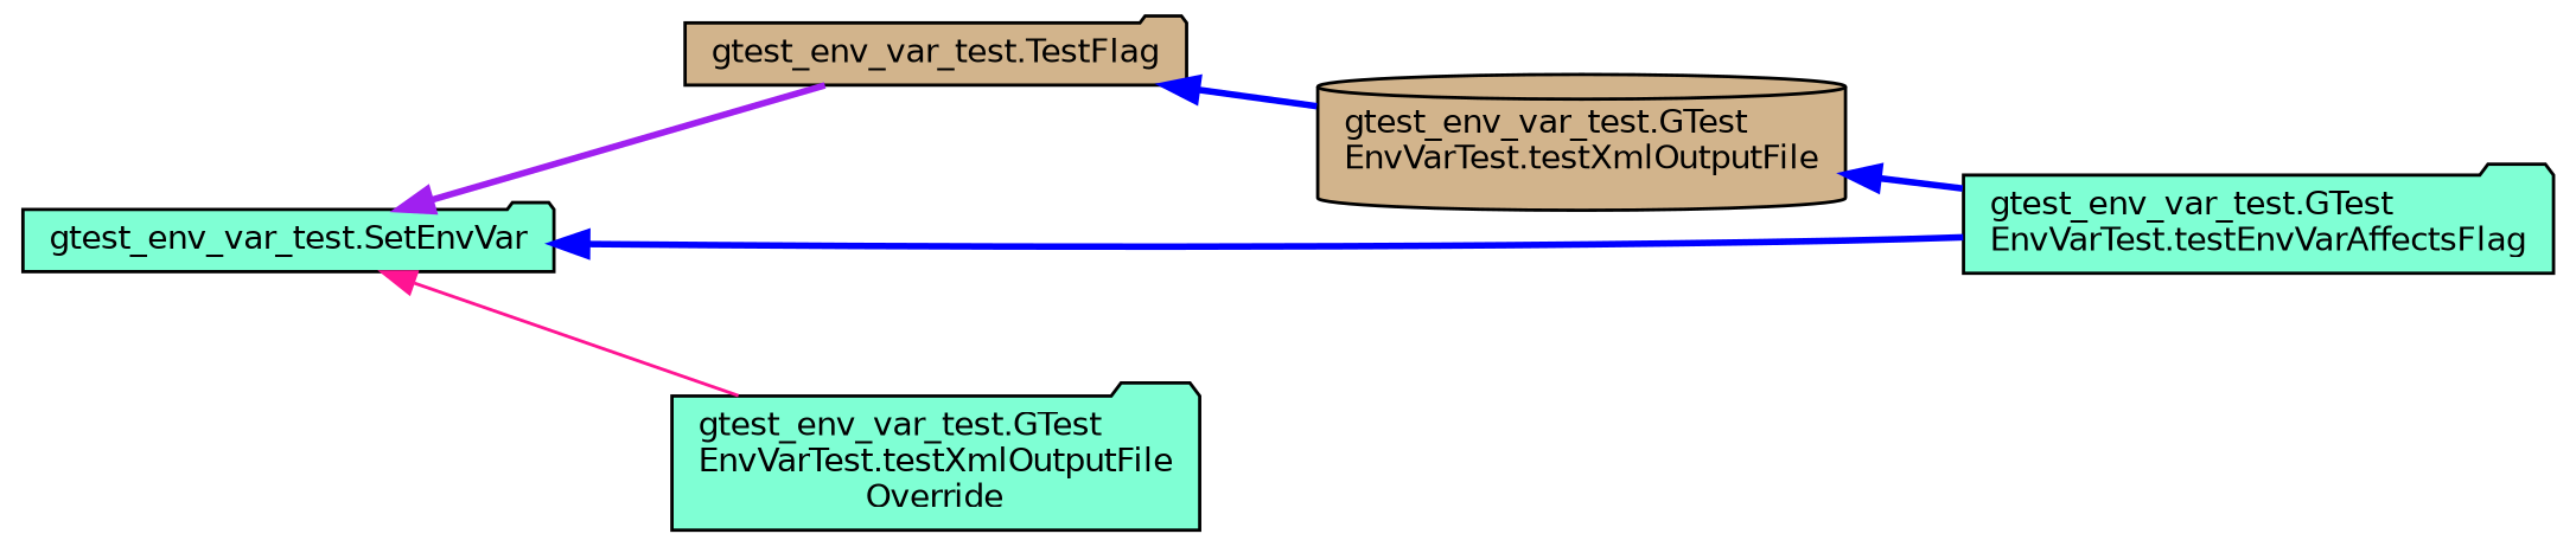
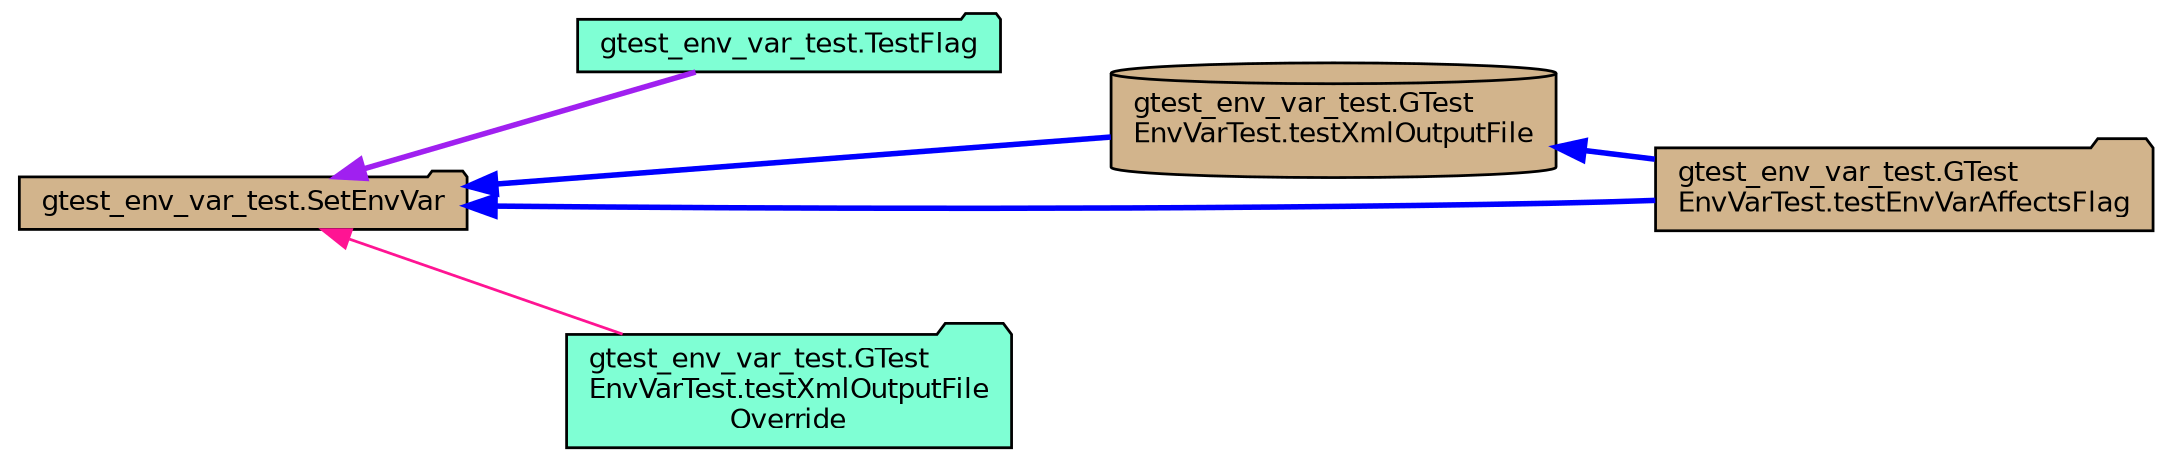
  digraph {
    rankdir=LR
    node [color=black fillcolor=tan fontname=Helvetica fontsize=10 shape=folder style=filled]
    edge [color=blue dir=back fontname=Helvetica fontsize=10 labelfontname=Helvetica labelfontsize=10 style=bold]
-   n1 [fillcolor=aquamarine fontcolor=black height=0.2 label="gtest_env_var_test.SetEnvVar" width=0.4]
-   n2 [height=0.2 label="gtest_env_var_test.TestFlag" width=0.4]
-   n3 [fillcolor=aquamarine height=0.2 label="gtest_env_var_test.GTest\lEnvVarTest.testEnvVarAffectsFlag" width=0.4]
+   n1 [fontcolor=black height=0.2 label="gtest_env_var_test.SetEnvVar" width=0.4]
+   n2 [fillcolor=aquamarine height=0.2 label="gtest_env_var_test.TestFlag" width=0.4]
+   n3 [height=0.2 label="gtest_env_var_test.GTest\lEnvVarTest.testEnvVarAffectsFlag" width=0.4]
    n4 [height=0.2 label="gtest_env_var_test.GTest\lEnvVarTest.testXmlOutputFile" shape=cylinder width=0.4]
    n5 [fillcolor=aquamarine height=0.2 label="gtest_env_var_test.GTest\lEnvVarTest.testXmlOutputFile\lOverride" width=0.4]
    n1 -> n2 [color=purple]
    n1 -> n3
-   n2 -> n4
+   n1 -> n4
    n1 -> n5 [color=deeppink style=solid]
    n4 -> n3
  }
